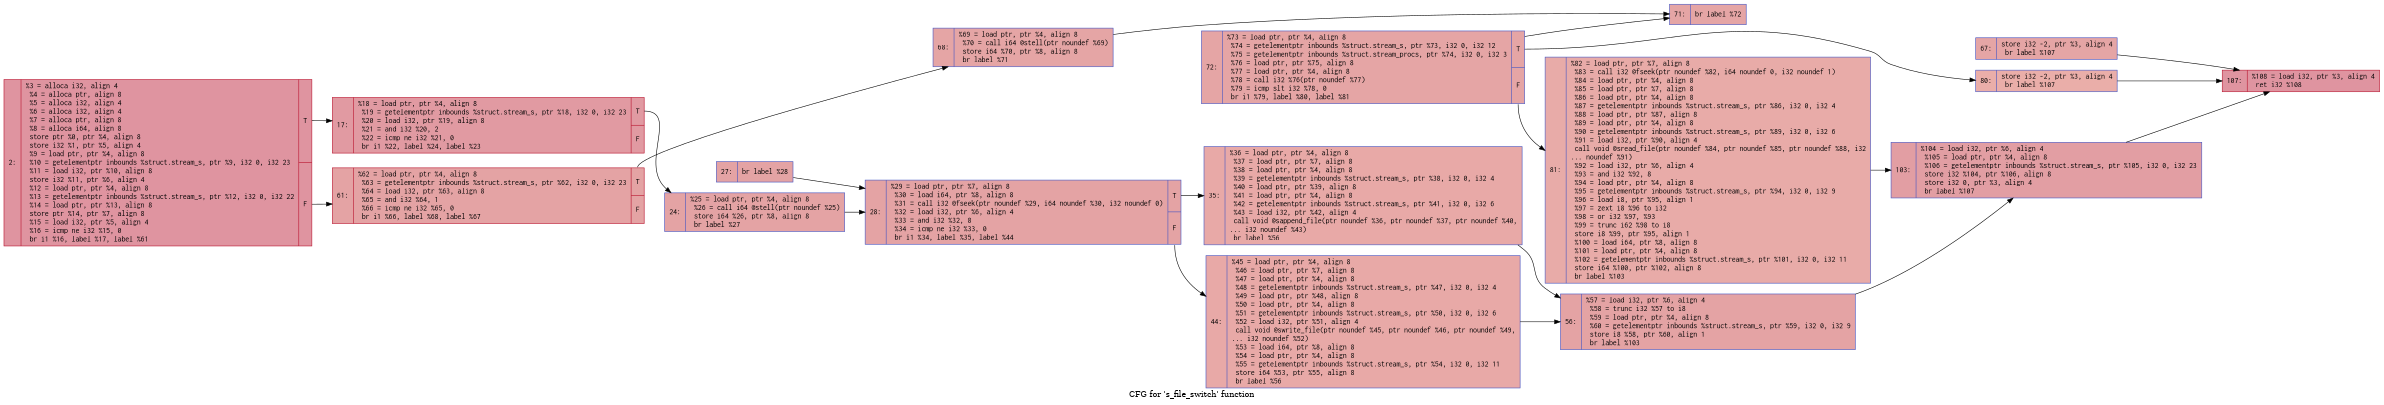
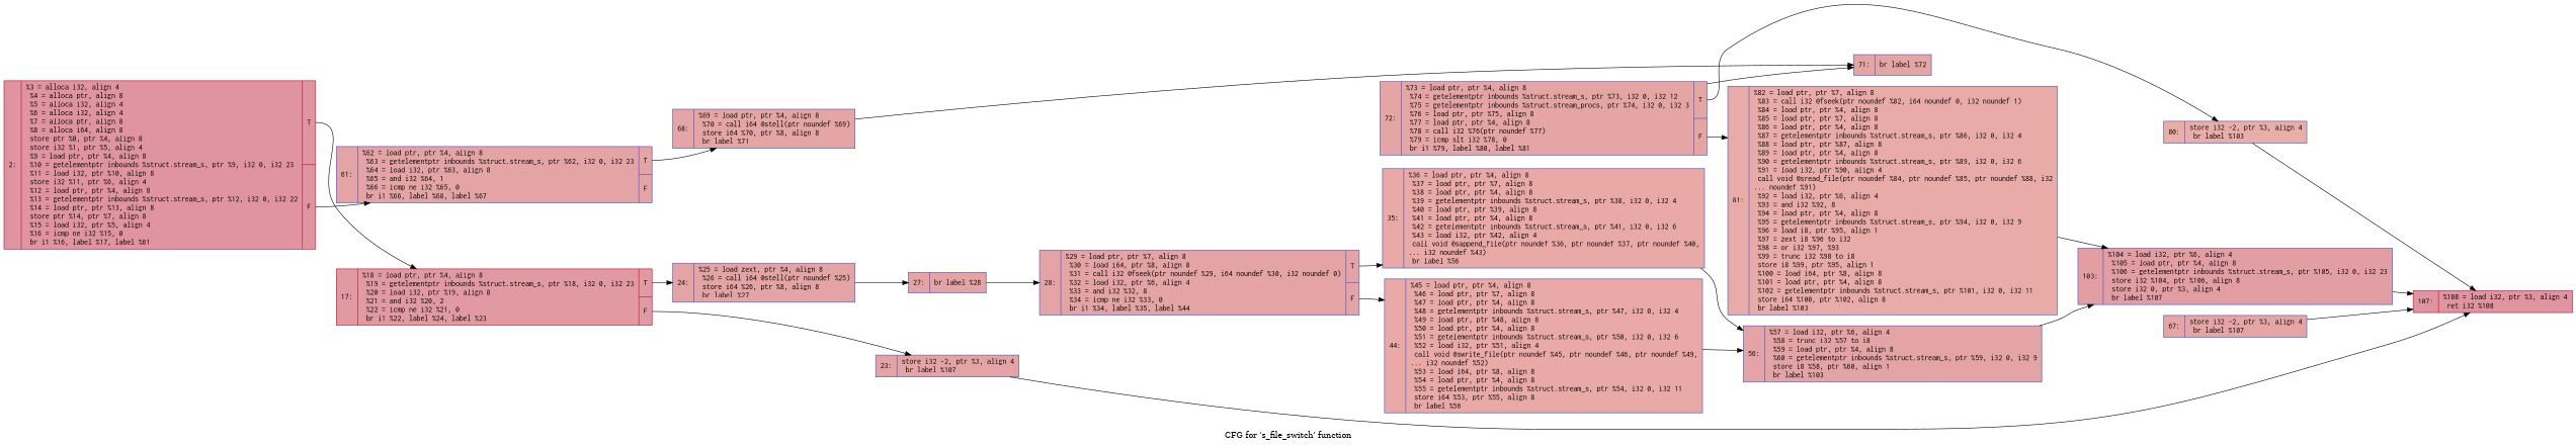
  digraph {
    label="CFG for 's_file_switch' function"
    rankdir=LR
    node [color="#3d50c3ff" fillcolor="#c32e3170" fontname=Courier shape=record style=filled]
    n1 [color="#b70d28ff" fillcolor="#b70d2870" label="{2:\l|  %3 = alloca i32, align 4\l  %4 = alloca ptr, align 8\l  %5 = alloca i32, align 4\l  %6 = alloca i32, align 4\l  %7 = alloca ptr, align 8\l  %8 = alloca i64, align 8\l  store ptr %0, ptr %4, align 8\l  store i32 %1, ptr %5, align 4\l  %9 = load ptr, ptr %4, align 8\l  %10 = getelementptr inbounds %struct.stream_s, ptr %9, i32 0, i32 23\l  %11 = load i32, ptr %10, align 8\l  store i32 %11, ptr %6, align 4\l  %12 = load ptr, ptr %4, align 8\l  %13 = getelementptr inbounds %struct.stream_s, ptr %12, i32 0, i32 22\l  %14 = load ptr, ptr %13, align 8\l  store ptr %14, ptr %7, align 8\l  %15 = load i32, ptr %5, align 4\l  %16 = icmp ne i32 %15, 0\l  br i1 %16, label %17, label %61\l|{<s0>T|<s1>F}}"]
    n2 [color="#b70d28ff" fillcolor="#bb1b2c70" label="{17:\l|  %18 = load ptr, ptr %4, align 8\l  %19 = getelementptr inbounds %struct.stream_s, ptr %18, i32 0, i32 23\l  %20 = load i32, ptr %19, align 8\l  %21 = and i32 %20, 2\l  %22 = icmp ne i32 %21, 0\l  br i1 %22, label %24, label %23\l|{<s0>T|<s1>F}}"]
-   n3 [color="#b70d28ff" label="{61:\l|  %62 = load ptr, ptr %4, align 8\l  %63 = getelementptr inbounds %struct.stream_s, ptr %62, i32 0, i32 23\l  %64 = load i32, ptr %63, align 8\l  %65 = and i32 %64, 1\l  %66 = icmp ne i32 %65, 0\l  br i1 %66, label %68, label %67\l|{<s0>T|<s1>F}}"]
-   n4 [label="{24:\l|  %25 = load ptr, ptr %4, align 8\l  %26 = call i64 @stell(ptr noundef %25)\l  store i64 %26, ptr %8, align 8\l  br label %27\l}"]
+   n3 [label="{61:\l|  %62 = load ptr, ptr %4, align 8\l  %63 = getelementptr inbounds %struct.stream_s, ptr %62, i32 0, i32 23\l  %64 = load i32, ptr %63, align 8\l  %65 = and i32 %64, 1\l  %66 = icmp ne i32 %65, 0\l  br i1 %66, label %68, label %67\l|{<s0>T|<s1>F}}"]
+   n4 [label="{24:\l|  %25 = load zext, ptr %4, align 8\l  %26 = call i64 @stell(ptr noundef %25)\l  store i64 %26, ptr %8, align 8\l  br label %27\l}"]
+   n5 [label="{23:\l|  store i32 -2, ptr %3, align 4\l  br label %107\l}"]
    n6 [fillcolor="#c5333470" label="{68:\l|  %69 = load ptr, ptr %4, align 8\l  %70 = call i64 @stell(ptr noundef %69)\l  store i64 %70, ptr %8, align 8\l  br label %71\l}"]
    n7 [label="{27:\l|  br label %28\l}"]
    n8 [color="#b70d28ff" fillcolor="#b70d2870" label="{107:\l|  %108 = load i32, ptr %3, align 4\l  ret i32 %108\l}"]
    n9 [fillcolor="#c5333470" label="{71:\l|  br label %72\l}"]
    n10 [fillcolor="#c5333470" label="{67:\l|  store i32 -2, ptr %3, align 4\l  br label %107\l}"]
    n11 [label="{28:\l|  %29 = load ptr, ptr %7, align 8\l  %30 = load i64, ptr %8, align 8\l  %31 = call i32 @fseek(ptr noundef %29, i64 noundef %30, i32 noundef 0)\l  %32 = load i32, ptr %6, align 4\l  %33 = and i32 %32, 8\l  %34 = icmp ne i32 %33, 0\l  br i1 %34, label %35, label %44\l|{<s0>T|<s1>F}}"]
    n12 [fillcolor="#ca3b3770" label="{35:\l|  %36 = load ptr, ptr %4, align 8\l  %37 = load ptr, ptr %7, align 8\l  %38 = load ptr, ptr %4, align 8\l  %39 = getelementptr inbounds %struct.stream_s, ptr %38, i32 0, i32 4\l  %40 = load ptr, ptr %39, align 8\l  %41 = load ptr, ptr %4, align 8\l  %42 = getelementptr inbounds %struct.stream_s, ptr %41, i32 0, i32 6\l  %43 = load i32, ptr %42, align 4\l  call void @sappend_file(ptr noundef %36, ptr noundef %37, ptr noundef %40,\l... i32 noundef %43)\l  br label %56\l}"]
    n13 [fillcolor="#ca3b3770" label="{44:\l|  %45 = load ptr, ptr %4, align 8\l  %46 = load ptr, ptr %7, align 8\l  %47 = load ptr, ptr %4, align 8\l  %48 = getelementptr inbounds %struct.stream_s, ptr %47, i32 0, i32 4\l  %49 = load ptr, ptr %48, align 8\l  %50 = load ptr, ptr %4, align 8\l  %51 = getelementptr inbounds %struct.stream_s, ptr %50, i32 0, i32 6\l  %52 = load i32, ptr %51, align 4\l  call void @swrite_file(ptr noundef %45, ptr noundef %46, ptr noundef %49,\l... i32 noundef %52)\l  %53 = load i64, ptr %8, align 8\l  %54 = load ptr, ptr %4, align 8\l  %55 = getelementptr inbounds %struct.stream_s, ptr %54, i32 0, i32 11\l  store i64 %53, ptr %55, align 8\l  br label %56\l}"]
    n14 [label="{56:\l|  %57 = load i32, ptr %6, align 4\l  %58 = trunc i32 %57 to i8\l  %59 = load ptr, ptr %4, align 8\l  %60 = getelementptr inbounds %struct.stream_s, ptr %59, i32 0, i32 9\l  store i8 %58, ptr %60, align 1\l  br label %103\l}"]
    n15 [fillcolor="#be242e70" label="{103:\l|  %104 = load i32, ptr %6, align 4\l  %105 = load ptr, ptr %4, align 8\l  %106 = getelementptr inbounds %struct.stream_s, ptr %105, i32 0, i32 23\l  store i32 %104, ptr %106, align 8\l  store i32 0, ptr %3, align 4\l  br label %107\l}"]
    n16 [fillcolor="#c5333470" label="{72:\l|  %73 = load ptr, ptr %4, align 8\l  %74 = getelementptr inbounds %struct.stream_s, ptr %73, i32 0, i32 12\l  %75 = getelementptr inbounds %struct.stream_procs, ptr %74, i32 0, i32 3\l  %76 = load ptr, ptr %75, align 8\l  %77 = load ptr, ptr %4, align 8\l  %78 = call i32 %76(ptr noundef %77)\l  %79 = icmp slt i32 %78, 0\l  br i1 %79, label %80, label %81\l|{<s0>T|<s1>F}}"]
-   n17 [fillcolor="#d0473d70" label="{80:\l|  store i32 -2, ptr %3, align 4\l  br label %107\l}"]
-   n18 [fillcolor="#cc403a70" label="{81:\l|  %82 = load ptr, ptr %7, align 8\l  %83 = call i32 @fseek(ptr noundef %82, i64 noundef 0, i32 noundef 1)\l  %84 = load ptr, ptr %4, align 8\l  %85 = load ptr, ptr %7, align 8\l  %86 = load ptr, ptr %4, align 8\l  %87 = getelementptr inbounds %struct.stream_s, ptr %86, i32 0, i32 4\l  %88 = load ptr, ptr %87, align 8\l  %89 = load ptr, ptr %4, align 8\l  %90 = getelementptr inbounds %struct.stream_s, ptr %89, i32 0, i32 6\l  %91 = load i32, ptr %90, align 4\l  call void @sread_file(ptr noundef %84, ptr noundef %85, ptr noundef %88, i32\l... noundef %91)\l  %92 = load i32, ptr %6, align 4\l  %93 = and i32 %92, 8\l  %94 = load ptr, ptr %4, align 8\l  %95 = getelementptr inbounds %struct.stream_s, ptr %94, i32 0, i32 9\l  %96 = load i8, ptr %95, align 1\l  %97 = zext i8 %96 to i32\l  %98 = or i32 %97, %93\l  %99 = trunc i62 %98 to i8\l  store i8 %99, ptr %95, align 1\l  %100 = load i64, ptr %8, align 8\l  %101 = load ptr, ptr %4, align 8\l  %102 = getelementptr inbounds %struct.stream_s, ptr %101, i32 0, i32 11\l  store i64 %100, ptr %102, align 8\l  br label %103\l}"]
+   n17 [fillcolor="#d0473d70" label="{80:\l|  store i32 -2, ptr %3, align 4\l  br label %103\l}"]
+   n18 [fillcolor="#cc403a70" label="{81:\l|  %82 = load ptr, ptr %7, align 8\l  %83 = call i32 @fseek(ptr noundef %82, i64 noundef 0, i32 noundef 1)\l  %84 = load ptr, ptr %4, align 8\l  %85 = load ptr, ptr %7, align 8\l  %86 = load ptr, ptr %4, align 8\l  %87 = getelementptr inbounds %struct.stream_s, ptr %86, i32 0, i32 4\l  %88 = load ptr, ptr %87, align 8\l  %89 = load ptr, ptr %4, align 8\l  %90 = getelementptr inbounds %struct.stream_s, ptr %89, i32 0, i32 6\l  %91 = load i32, ptr %90, align 4\l  call void @sread_file(ptr noundef %84, ptr noundef %85, ptr noundef %88, i32\l... noundef %91)\l  %92 = load i32, ptr %6, align 4\l  %93 = and i32 %92, 8\l  %94 = load ptr, ptr %4, align 8\l  %95 = getelementptr inbounds %struct.stream_s, ptr %94, i32 0, i32 9\l  %96 = load i8, ptr %95, align 1\l  %97 = zext i8 %96 to i32\l  %98 = or i32 %97, %93\l  %99 = trunc i32 %98 to i8\l  store i8 %99, ptr %95, align 1\l  %100 = load i64, ptr %8, align 8\l  %101 = load ptr, ptr %4, align 8\l  %102 = getelementptr inbounds %struct.stream_s, ptr %101, i32 0, i32 11\l  store i64 %100, ptr %102, align 8\l  br label %103\l}"]
    n1 -> n2 [tailport=s0]
    n1 -> n3 [tailport=s1]
    n2 -> n4 [tailport=s0]
+   n2 -> n5 [tailport=s1]
    n3 -> n6 [tailport=s0]
-   n4 -> n11
+   n4 -> n7
+   n5 -> n8
    n6 -> n9
    n7 -> n11
    n10 -> n8
    n11 -> n12 [tailport=s0]
    n11 -> n13 [tailport=s1]
    n12 -> n14
    n13 -> n14
    n14 -> n15
    n15 -> n8
    n16 -> n9
    n16 -> n17 [tailport=s0]
    n16 -> n18 [tailport=s1]
    n17 -> n8
    n18 -> n15
  }
